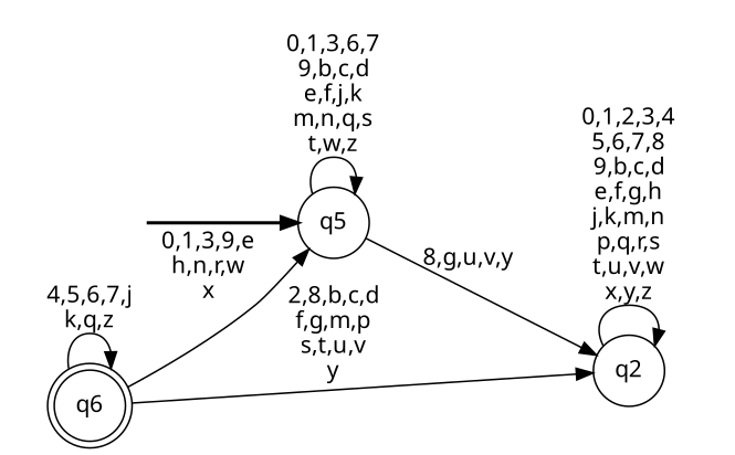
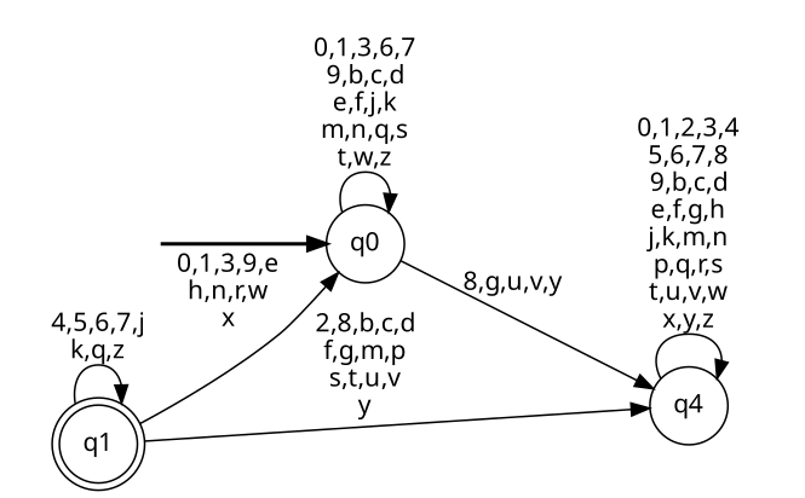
  digraph {
    fontname="Noto Sans"
    rankdir=LR
    node [fontname="Noto Sans" shape=circle style=filled color=black fillcolor=white]
    edge [fontname="Noto Sans"]
    __start0 [height=0 shape=none style=invis width=0 color="" fillcolor=""]
-   n2 [label=q5]
-   n3 [label=q2]
-   n4 [label=q6 shape=doublecircle style="rounded,filled"]
+   n2 [label=q0]
+   n3 [label=q4]
+   n4 [label=q1 shape=doublecircle style="rounded,filled"]
    subgraph cluster_1 {
      nodesep=0.15
      ranksep=0.15
      style=invis
      __start0
      n2
    }
    __start0 -> n2 [penwidth=2]
    n2 -> n2 [label="0,1,3,6,7\n9,b,c,d\ne,f,j,k\nm,n,q,s\nt,w,z"]
    n2 -> n3 [label="8,g,u,v,y"]
    n3 -> n3 [label="0,1,2,3,4\n5,6,7,8\n9,b,c,d\ne,f,g,h\nj,k,m,n\np,q,r,s\nt,u,v,w\nx,y,z"]
    n4 -> n2 [label="0,1,3,9,e\nh,n,r,w\nx"]
    n4 -> n3 [label="2,8,b,c,d\nf,g,m,p\ns,t,u,v\ny"]
    n4 -> n4 [label="4,5,6,7,j\nk,q,z"]
  }
